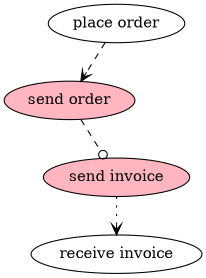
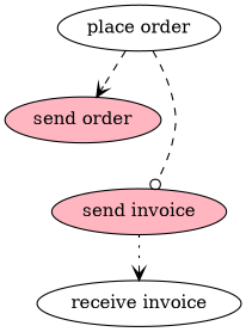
  strict digraph {
    node [fillcolor=white style=filled]
    edge [arrowhead=vee attrs="{'type': 'flow', 'label': 'flow'}" style=dashed]
    "place order" [attrs="{'type': 'Activity', 'label': 'place order'}"]
    n2 [attrs="{'type': 'Activity', 'label': 'process order'}" fillcolor=lightpink label="send order"]
    "send invoice" [attrs="{'type': 'Activity', 'label': 'send invoice'}" fillcolor=lightpink]
    "receive invoice" [attrs="{'type': 'Activity', 'label': 'receive invoice'}"]
    "place order" -> n2
-   n2 -> "send invoice" [arrowhead=odot]
+   "place order" -> "send invoice" [arrowhead=odot]
    "send invoice" -> "receive invoice" [style=dotted]
  }
